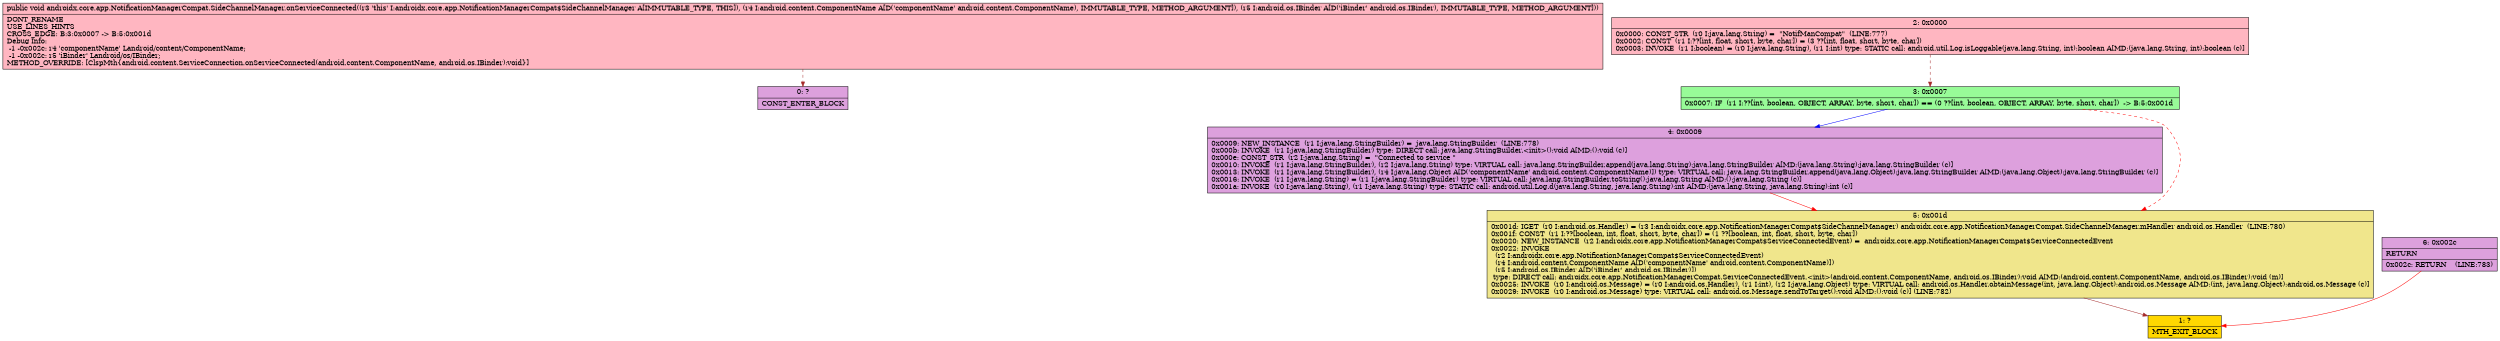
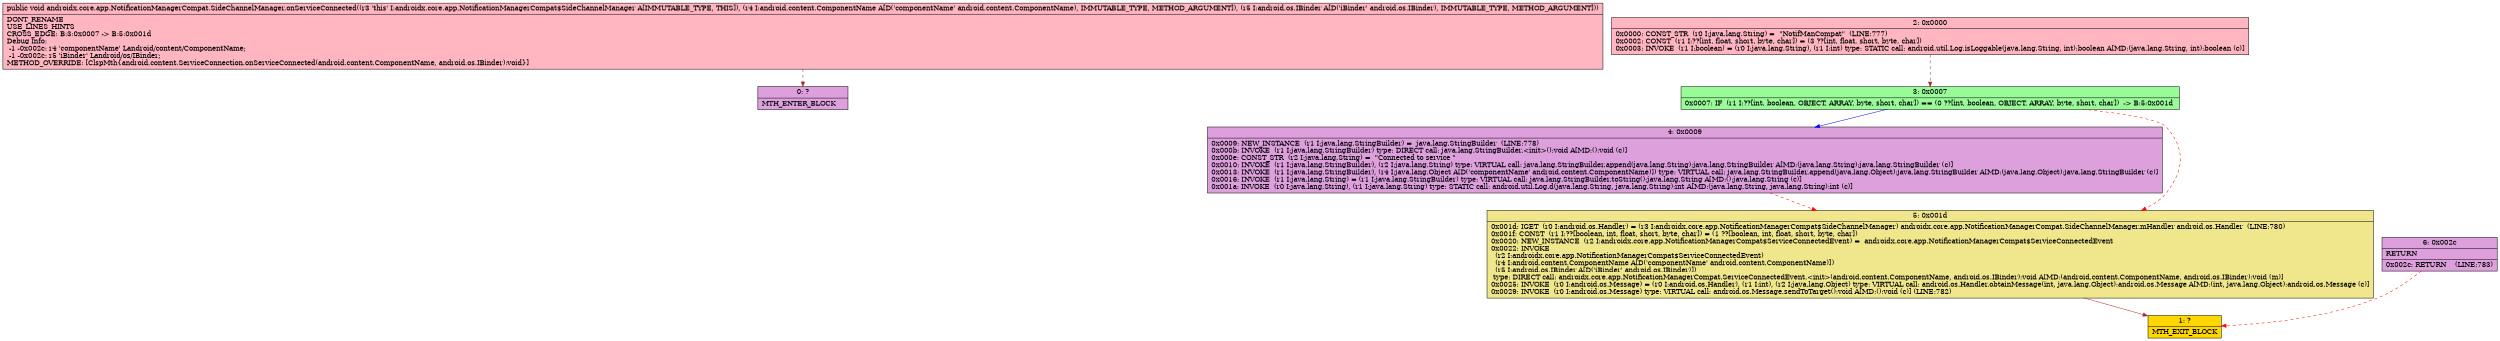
  digraph {
    node [fillcolor=plum shape=record style=filled]
    edge [color=brown style=solid]
-   n1 [label="{0\:\ ?|CONST_ENTER_BLOCK\l}"]
+   n1 [label="{0\:\ ?|MTH_ENTER_BLOCK\l}"]
    n2 [fillcolor=lightpink label="{2\:\ 0x0000|0x0000: CONST_STR  (r0 I:java.lang.String) =  \"NotifManCompat\"  (LINE:777)\l0x0002: CONST  (r1 I:??[int, float, short, byte, char]) = (3 ??[int, float, short, byte, char]) \l0x0003: INVOKE  (r1 I:boolean) = (r0 I:java.lang.String), (r1 I:int) type: STATIC call: android.util.Log.isLoggable(java.lang.String, int):boolean A[MD:(java.lang.String, int):boolean (c)]\l}"]
    n3 [fillcolor=palegreen label="{3\:\ 0x0007|0x0007: IF  (r1 I:??[int, boolean, OBJECT, ARRAY, byte, short, char]) == (0 ??[int, boolean, OBJECT, ARRAY, byte, short, char])  \-\> B:5:0x001d \l}"]
    n4 [label="{4\:\ 0x0009|0x0009: NEW_INSTANCE  (r1 I:java.lang.StringBuilder) =  java.lang.StringBuilder  (LINE:778)\l0x000b: INVOKE  (r1 I:java.lang.StringBuilder) type: DIRECT call: java.lang.StringBuilder.\<init\>():void A[MD:():void (c)]\l0x000e: CONST_STR  (r2 I:java.lang.String) =  \"Connected to service \" \l0x0010: INVOKE  (r1 I:java.lang.StringBuilder), (r2 I:java.lang.String) type: VIRTUAL call: java.lang.StringBuilder.append(java.lang.String):java.lang.StringBuilder A[MD:(java.lang.String):java.lang.StringBuilder (c)]\l0x0013: INVOKE  (r1 I:java.lang.StringBuilder), (r4 I:java.lang.Object A[D('componentName' android.content.ComponentName)]) type: VIRTUAL call: java.lang.StringBuilder.append(java.lang.Object):java.lang.StringBuilder A[MD:(java.lang.Object):java.lang.StringBuilder (c)]\l0x0016: INVOKE  (r1 I:java.lang.String) = (r1 I:java.lang.StringBuilder) type: VIRTUAL call: java.lang.StringBuilder.toString():java.lang.String A[MD:():java.lang.String (c)]\l0x001a: INVOKE  (r0 I:java.lang.String), (r1 I:java.lang.String) type: STATIC call: android.util.Log.d(java.lang.String, java.lang.String):int A[MD:(java.lang.String, java.lang.String):int (c)]\l}"]
    n5 [fillcolor=khaki label="{5\:\ 0x001d|0x001d: IGET  (r0 I:android.os.Handler) = (r3 I:androidx.core.app.NotificationManagerCompat$SideChannelManager) androidx.core.app.NotificationManagerCompat.SideChannelManager.mHandler android.os.Handler  (LINE:780)\l0x001f: CONST  (r1 I:??[boolean, int, float, short, byte, char]) = (1 ??[boolean, int, float, short, byte, char]) \l0x0020: NEW_INSTANCE  (r2 I:androidx.core.app.NotificationManagerCompat$ServiceConnectedEvent) =  androidx.core.app.NotificationManagerCompat$ServiceConnectedEvent \l0x0022: INVOKE  \l  (r2 I:androidx.core.app.NotificationManagerCompat$ServiceConnectedEvent)\l  (r4 I:android.content.ComponentName A[D('componentName' android.content.ComponentName)])\l  (r5 I:android.os.IBinder A[D('iBinder' android.os.IBinder)])\l type: DIRECT call: androidx.core.app.NotificationManagerCompat.ServiceConnectedEvent.\<init\>(android.content.ComponentName, android.os.IBinder):void A[MD:(android.content.ComponentName, android.os.IBinder):void (m)]\l0x0025: INVOKE  (r0 I:android.os.Message) = (r0 I:android.os.Handler), (r1 I:int), (r2 I:java.lang.Object) type: VIRTUAL call: android.os.Handler.obtainMessage(int, java.lang.Object):android.os.Message A[MD:(int, java.lang.Object):android.os.Message (c)]\l0x0029: INVOKE  (r0 I:android.os.Message) type: VIRTUAL call: android.os.Message.sendToTarget():void A[MD:():void (c)] (LINE:782)\l}"]
    n6 [fillcolor=gold label="{1\:\ ?|MTH_EXIT_BLOCK\l}"]
    n7 [label="{6\:\ 0x002c|RETURN\l|0x002c: RETURN    (LINE:783)\l}"]
    n8 [fillcolor=lightpink label="{public void androidx.core.app.NotificationManagerCompat.SideChannelManager.onServiceConnected((r3 'this' I:androidx.core.app.NotificationManagerCompat$SideChannelManager A[IMMUTABLE_TYPE, THIS]), (r4 I:android.content.ComponentName A[D('componentName' android.content.ComponentName), IMMUTABLE_TYPE, METHOD_ARGUMENT]), (r5 I:android.os.IBinder A[D('iBinder' android.os.IBinder), IMMUTABLE_TYPE, METHOD_ARGUMENT]))  | DONT_RENAME\lUSE_LINES_HINTS\lCROSS_EDGE: B:3:0x0007 \-\> B:5:0x001d\lDebug Info:\l  \-1 \-0x002c: r4 'componentName' Landroid\/content\/ComponentName;\l  \-1 \-0x002c: r5 'iBinder' Landroid\/os\/IBinder;\lMETHOD_OVERRIDE: [ClspMth\{android.content.ServiceConnection.onServiceConnected(android.content.ComponentName, android.os.IBinder):void\}]\l}"]
    n2 -> n3 [style=dashed]
    n3 -> n4 [color=blue]
    n3 -> n5 [color=red style=dashed]
-   n4 -> n5 [color=red]
+   n4 -> n5 [color=red style=dashed]
    n5 -> n6
-   n7 -> n6 [color=red]
+   n7 -> n6 [color=red style=dashed]
    n8 -> n1 [style=dashed]
  }
